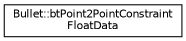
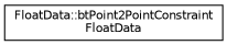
  digraph {
    rankdir=LR
-   n1 [color=black fillcolor=white fontname=Helvetica fontsize=10 height=0.2 label="Bullet::btPoint2PointConstraint\lFloatData" shape=record style=filled width=0.4]
+   n1 [color=black fillcolor=white fontname=Helvetica fontsize=10 height=0.2 label="FloatData::btPoint2PointConstraint\lFloatData" shape=record style=filled width=0.4]
  }
